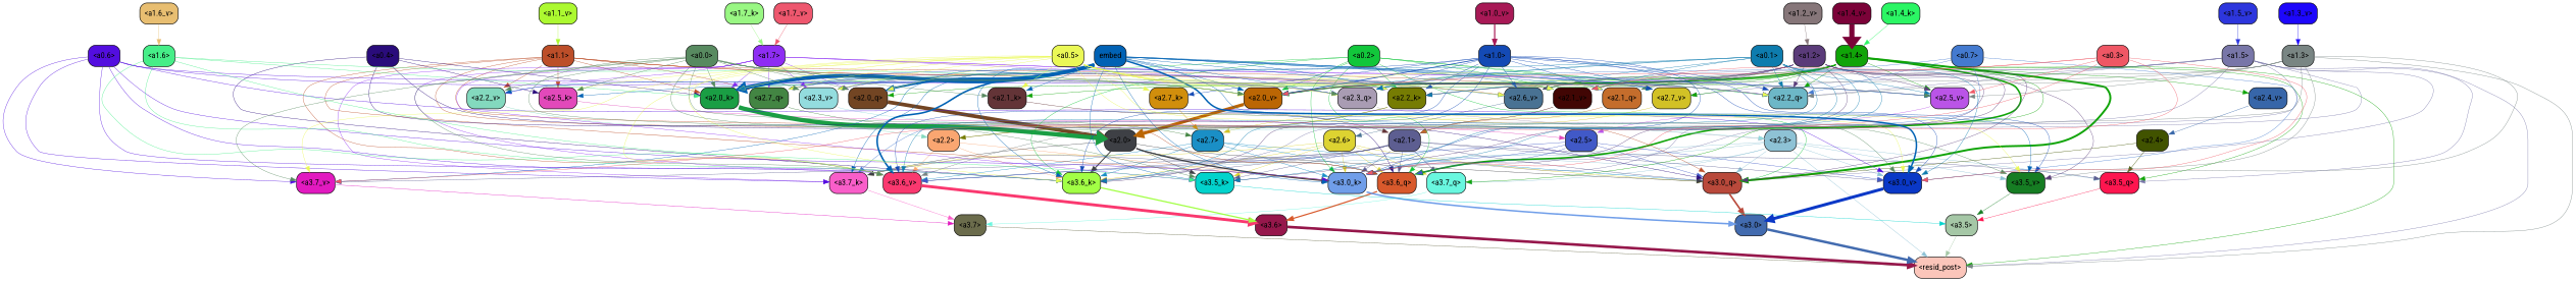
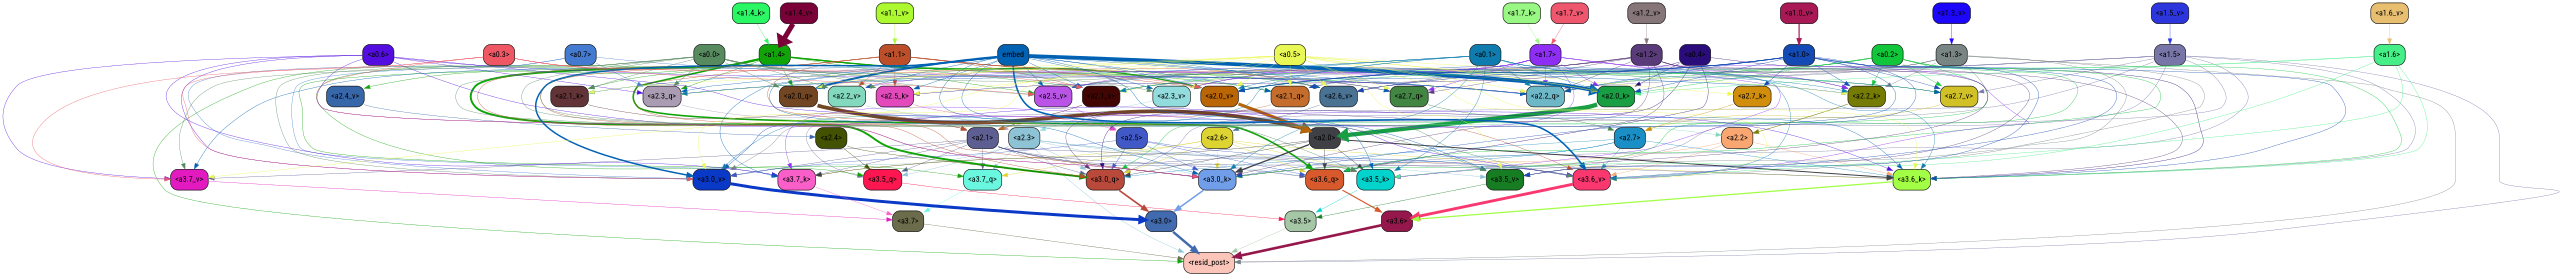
  strict digraph {
    fontname="Roboto Condensed"
    splines=true
    node [color=black fontname="Roboto Condensed" shape=box style="filled, rounded"]
    edge [color="#0162b4" fontname="Roboto Condensed" penwidth=0.6]
    "<a3.7>" [fillcolor="#6b6c4c"]
    "<resid_post>" [fillcolor="#fbc5ba"]
    "<a3.6>" [fillcolor="#96174b"]
    "<a3.5>" [fillcolor="#a5c7a6"]
    "<a3.0>" [fillcolor="#426baf"]
    "<a2.3>" [fillcolor="#8ec2d5"]
    "<a3.7_q>" [fillcolor="#69f7df"]
    "<a3.6_q>" [fillcolor="#d8592c"]
    "<a3.5_q>" [fillcolor="#fd164f"]
    "<a3.0_q>" [fillcolor="#b9493b"]
    "<a3.0_k>" [fillcolor="#709ee9"]
    "<a3.6_v>" [fillcolor="#fa386f"]
    "<a3.5_v>" [fillcolor="#167d23"]
    "<a3.0_v>" [fillcolor="#0a38c7"]
    "<a1.5>" [fillcolor="#7876a8"]
    "<a3.6_k>" [fillcolor="#a2ff45"]
    "<a2.2_q>" [fillcolor="#6db7c7"]
    "<a2.7_v>" [fillcolor="#d2c126"]
    "<a2.6_v>" [fillcolor="#497293"]
    "<a2.1_v>" [fillcolor="#410604"]
    "<a2.7>" [fillcolor="#1a8fc6"]
    "<a2.6>" [fillcolor="#ddd331"]
    "<a2.1>" [fillcolor="#5d5e91"]
    "<a2.2>" [fillcolor="#faa671"]
    "<a3.7_k>" [fillcolor="#f95ec9"]
    "<a3.5_k>" [fillcolor="#02d3cc"]
    "<a3.7_v>" [fillcolor="#e21ac0"]
    "<a1.4>" [fillcolor="#10a408"]
    "<a2.3_q>" [fillcolor="#a99cb3"]
    "<a2.1_q>" [fillcolor="#c46d2c"]
    "<a2.0_q>" [fillcolor="#724523"]
    "<a2.1_k>" [fillcolor="#633437"]
    "<a2.5_v>" [fillcolor="#ba54e7"]
    "<a2.4_v>" [fillcolor="#3766a9"]
    "<a2.0_v>" [fillcolor="#bb6604"]
    "<a2.0>" [fillcolor="#3e4045"]
    "<a2.5>" [fillcolor="#4159c7"]
    "<a2.4>" [fillcolor="#415300"]
    "<a1.3>" [fillcolor="#798583"]
    "<a2.2_k>" [fillcolor="#767c03"]
    "<a1.1>" [fillcolor="#bc4e29"]
    "<a2.7_q>" [fillcolor="#438543"]
    "<a2.5_k>" [fillcolor="#e249ba"]
    "<a2.0_k>" [fillcolor="#1a9e44"]
    "<a2.2_v>" [fillcolor="#83d9be"]
    "<a0.4>" [fillcolor="#2a0c7b"]
    "<a0.2>" [fillcolor="#12c63b"]
    "<a1.2>" [fillcolor="#5a3b79"]
    "<a2.3_v>" [fillcolor="#93dcde"]
    "<a1.7>" [fillcolor="#8e2df3"]
    "<a0.7>" [fillcolor="#447acf"]
    "<a0.6>" [fillcolor="#530edf"]
    embed [fillcolor="#0162b4"]
    "<a1.6>" [fillcolor="#46ee88"]
    "<a1.0>" [fillcolor="#144ab5"]
    "<a2.7_k>" [fillcolor="#d18e0c"]
    "<a0.5>" [fillcolor="#eaf856"]
    "<a0.1>" [fillcolor="#0e7cae"]
    "<a0.0>" [fillcolor="#588a60"]
    "<a0.3>" [fillcolor="#ef5765"]
    "<a1.7_k>" [fillcolor="#99f783"]
    "<a1.4_k>" [fillcolor="#2bf664"]
    "<a1.7_v>" [fillcolor="#ee576e"]
    "<a1.6_v>" [fillcolor="#e8be71"]
    "<a1.5_v>" [fillcolor="#2d36dd"]
    "<a1.4_v>" [fillcolor="#7b0238"]
    "<a1.3_v>" [fillcolor="#1d07fb"]
    "<a1.2_v>" [fillcolor="#867679"]
    "<a1.1_v>" [fillcolor="#acf930"]
    "<a1.0_v>" [fillcolor="#a81956"]
    "<a3.7>" -> "<resid_post>" [color="#6b6c4c" penwidth=0.6239100098609924]
    "<a3.6>" -> "<resid_post>" [color="#96174b" penwidth=4.569062113761902]
    "<a3.5>" -> "<resid_post>" [color="#a5c7a6"]
    "<a3.0>" -> "<resid_post>" [color="#426baf" penwidth=4.283544182777405]
    "<a2.3>" -> "<resid_post>" [color="#8ec2d5"]
    "<a2.3>" -> "<a3.7_q>" [color="#8ec2d5"]
    "<a2.3>" -> "<a3.6_q>" [color="#8ec2d5"]
    "<a2.3>" -> "<a3.5_q>" [color="#8ec2d5"]
    "<a2.3>" -> "<a3.0_q>" [color="#8ec2d5"]
    "<a2.3>" -> "<a3.0_k>" [color="#8ec2d5"]
    "<a2.3>" -> "<a3.6_v>" [color="#8ec2d5"]
    "<a2.3>" -> "<a3.5_v>" [color="#8ec2d5"]
    "<a2.3>" -> "<a3.0_v>" [color="#8ec2d5"]
    "<a3.7_q>" -> "<a3.7>" [color="#69f7df"]
    "<a3.6_q>" -> "<a3.6>" [color="#d8592c" penwidth=2.0344843566417694]
    "<a3.5_q>" -> "<a3.5>" [color="#fd164f"]
    "<a3.0_q>" -> "<a3.0>" [color="#b9493b" penwidth=2.863015294075012]
    "<a3.0_k>" -> "<a3.0>" [color="#709ee9" penwidth=2.6323853135108948]
    "<a3.6_v>" -> "<a3.6>" [color="#fa386f" penwidth=4.972373723983765]
    "<a3.5_v>" -> "<a3.5>" [color="#167d23"]
    "<a3.0_v>" -> "<a3.0>" [color="#0a38c7" penwidth=5.1638524532318115]
    "<a1.5>" -> "<resid_post>" [color="#7876a8"]
    "<a1.5>" -> "<a3.6_q>" [color="#7876a8"]
    "<a1.5>" -> "<a3.5_q>" [color="#7876a8"]
    "<a1.5>" -> "<a3.0_q>" [color="#7876a8"]
    "<a1.5>" -> "<a3.0_k>" [color="#7876a8"]
    "<a1.5>" -> "<a3.6_k>" [color="#7876a8"]
    "<a1.5>" -> "<a2.2_q>" [color="#7876a8"]
    "<a1.5>" -> "<a2.7_v>" [color="#7876a8"]
    "<a1.5>" -> "<a2.6_v>" [color="#7876a8"]
    "<a1.5>" -> "<a2.1_v>" [color="#7876a8"]
    "<a3.6_k>" -> "<a3.6>" [color="#a2ff45" penwidth=2.1770318150520325]
    "<a2.7_v>" -> "<a2.7>" [color="#d2c126"]
    "<a2.6_v>" -> "<a2.6>" [color="#497293"]
    "<a2.1_v>" -> "<a2.1>" [color="#410604"]
    "<a2.7>" -> "<a3.6_q>" [color="#1a8fc6"]
    "<a2.7>" -> "<a3.0_q>" [color="#1a8fc6"]
    "<a2.7>" -> "<a3.0_k>" [color="#1a8fc6"]
    "<a2.7>" -> "<a3.6_v>" [color="#1a8fc6"]
    "<a2.7>" -> "<a3.6_k>" [color="#1a8fc6"]
    "<a2.6>" -> "<a3.7_q>" [color="#ddd331"]
    "<a2.6>" -> "<a3.6_q>" [color="#ddd331"]
    "<a2.6>" -> "<a3.0_q>" [color="#ddd331"]
    "<a2.6>" -> "<a3.0_k>" [color="#ddd331"]
    "<a2.6>" -> "<a3.6_k>" [color="#ddd331"]
    "<a2.6>" -> "<a3.7_k>" [color="#ddd331"]
    "<a2.6>" -> "<a3.5_k>" [color="#ddd331"]
    "<a2.1>" -> "<a3.7_q>" [color="#5d5e91"]
    "<a2.1>" -> "<a3.6_q>" [color="#5d5e91"]
    "<a2.1>" -> "<a3.5_q>" [color="#5d5e91"]
    "<a2.1>" -> "<a3.0_q>" [color="#5d5e91"]
    "<a2.1>" -> "<a3.0_k>" [color="#5d5e91"]
    "<a2.1>" -> "<a3.6_v>" [color="#5d5e91"]
    "<a2.1>" -> "<a3.0_v>" [color="#5d5e91"]
    "<a2.1>" -> "<a3.6_k>" [color="#5d5e91"]
    "<a2.1>" -> "<a3.7_k>" [color="#5d5e91"]
    "<a2.1>" -> "<a3.5_k>" [color="#5d5e91"]
    "<a2.1>" -> "<a3.7_v>" [color="#5d5e91"]
    "<a2.2>" -> "<a3.0_k>" [color="#faa671"]
    "<a2.2>" -> "<a3.6_v>" [color="#faa671"]
    "<a2.2>" -> "<a3.6_k>" [color="#faa671"]
    "<a3.7_k>" -> "<a3.7>" [color="#f95ec9"]
    "<a3.5_k>" -> "<a3.5>" [color="#02d3cc"]
    "<a3.7_v>" -> "<a3.7>" [color="#e21ac0"]
    "<a1.4>" -> "<resid_post>" [color="#10a408"]
    "<a1.4>" -> "<a3.7_q>" [color="#10a408"]
    "<a1.4>" -> "<a3.6_q>" [color="#10a408" penwidth=2.7536282539367676]
    "<a1.4>" -> "<a3.5_q>" [color="#10a408"]
    "<a1.4>" -> "<a3.0_q>" [color="#10a408" penwidth=3.3369133472442627]
    "<a1.4>" -> "<a2.2_q>" [color="#10a408"]
    "<a1.4>" -> "<a2.7_v>" [color="#10a408"]
    "<a1.4>" -> "<a2.6_v>" [color="#10a408"]
    "<a1.4>" -> "<a2.1_v>" [color="#10a408"]
    "<a1.4>" -> "<a2.3_q>" [color="#10a408"]
    "<a1.4>" -> "<a2.1_q>" [color="#10a408"]
    "<a1.4>" -> "<a2.0_q>" [color="#10a408"]
    "<a1.4>" -> "<a2.1_k>" [color="#10a408"]
    "<a1.4>" -> "<a2.5_v>" [color="#10a408"]
    "<a1.4>" -> "<a2.4_v>" [color="#10a408"]
    "<a1.4>" -> "<a2.0_v>" [color="#10a408" penwidth=2.2818827629089355]
    "<a2.3_q>" -> "<a2.3>" [color="#a99cb3"]
    "<a2.1_q>" -> "<a2.1>" [color="#c46d2c"]
    "<a2.0_q>" -> "<a2.0>" [color="#724523" penwidth=6.422367453575134]
    "<a2.1_k>" -> "<a2.1>" [color="#633437"]
    "<a2.5_v>" -> "<a2.5>" [color="#ba54e7"]
    "<a2.4_v>" -> "<a2.4>" [color="#3766a9"]
    "<a2.0_v>" -> "<a2.0>" [color="#bb6604" penwidth=5.395828627049923]
    "<a2.0>" -> "<a3.6_q>" [color="#3e4045"]
    "<a2.0>" -> "<a3.0_q>" [color="#3e4045"]
    "<a2.0>" -> "<a3.0_k>" [color="#3e4045" penwidth=2.239806979894638]
    "<a2.0>" -> "<a3.6_k>" [color="#3e4045" penwidth=1.7047871947288513]
    "<a2.0>" -> "<a3.7_k>" [color="#3e4045"]
    "<a2.0>" -> "<a3.5_k>" [color="#3e4045"]
    "<a2.5>" -> "<a3.6_q>" [color="#4159c7"]
    "<a2.5>" -> "<a3.0_q>" [color="#4159c7"]
    "<a2.5>" -> "<a3.0_k>" [color="#4159c7"]
    "<a2.5>" -> "<a3.6_v>" [color="#4159c7"]
    "<a2.5>" -> "<a3.0_v>" [color="#4159c7"]
    "<a2.4>" -> "<a3.5_q>" [color="#415300"]
    "<a2.4>" -> "<a3.0_q>" [color="#415300"]
    "<a1.3>" -> "<resid_post>" [color="#798583"]
    "<a1.3>" -> "<a3.6_v>" [color="#798583"]
    "<a1.3>" -> "<a3.5_v>" [color="#798583"]
    "<a1.3>" -> "<a3.0_v>" [color="#798583"]
    "<a1.3>" -> "<a2.2_q>" [color="#798583"]
    "<a1.3>" -> "<a2.1_q>" [color="#798583"]
    "<a1.3>" -> "<a2.5_v>" [color="#798583"]
    "<a1.3>" -> "<a2.2_k>" [color="#798583"]
    "<a2.2_k>" -> "<a2.2>" [color="#767c03" penwidth=0.8810110092163086]
-   "<a1.1>" -> "<a3.6_q>" [color="#bc4e29"]
+   "<a1.1>" -> "<a2.1>" [color="#bc4e29"]
    "<a1.1>" -> "<a3.0_q>" [color="#bc4e29"]
    "<a1.1>" -> "<a3.0_k>" [color="#bc4e29"]
    "<a1.1>" -> "<a3.6_v>" [color="#bc4e29"]
    "<a1.1>" -> "<a2.6_v>" [color="#bc4e29"]
    "<a1.1>" -> "<a2.1_v>" [color="#bc4e29"]
    "<a1.1>" -> "<a2.0_v>" [color="#bc4e29"]
    "<a1.1>" -> "<a2.7_q>" [color="#bc4e29"]
    "<a1.1>" -> "<a2.5_k>" [color="#bc4e29"]
    "<a1.1>" -> "<a2.0_k>" [color="#bc4e29"]
    "<a1.1>" -> "<a2.2_v>" [color="#bc4e29"]
    "<a2.7_q>" -> "<a2.7>" [color="#438543"]
    "<a2.5_k>" -> "<a2.5>" [color="#e249ba"]
    "<a2.0_k>" -> "<a2.0>" [color="#1a9e44" penwidth=7.398894429206848]
    "<a2.2_v>" -> "<a2.2>" [color="#83d9be"]
    "<a0.4>" -> "<a3.6_q>" [color="#2a0c7b"]
    "<a0.4>" -> "<a3.0_q>" [color="#2a0c7b"]
    "<a0.4>" -> "<a3.6_k>" [color="#2a0c7b"]
    "<a0.4>" -> "<a2.5_k>" [color="#2a0c7b"]
    "<a0.4>" -> "<a2.0_k>" [color="#2a0c7b"]
    "<a0.2>" -> "<a3.6_q>" [color="#12c63b"]
    "<a0.2>" -> "<a3.0_q>" [color="#12c63b"]
    "<a0.2>" -> "<a3.0_k>" [color="#12c63b"]
    "<a0.2>" -> "<a3.6_k>" [color="#12c63b"]
    "<a0.2>" -> "<a2.2_q>" [color="#12c63b"]
    "<a0.2>" -> "<a2.7_v>" [color="#12c63b"]
    "<a0.2>" -> "<a2.1_v>" [color="#12c63b"]
    "<a0.2>" -> "<a2.0_v>" [color="#12c63b"]
    "<a0.2>" -> "<a2.2_k>" [color="#12c63b"]
    "<a0.2>" -> "<a2.0_k>" [color="#12c63b"]
    "<a1.2>" -> "<a3.0_q>" [color="#5a3b79"]
    "<a1.2>" -> "<a3.0_k>" [color="#5a3b79"]
    "<a1.2>" -> "<a3.5_v>" [color="#5a3b79"]
    "<a1.2>" -> "<a3.6_k>" [color="#5a3b79"]
    "<a1.2>" -> "<a2.2_q>" [color="#5a3b79"]
    "<a1.2>" -> "<a2.6_v>" [color="#5a3b79"]
    "<a1.2>" -> "<a3.5_k>" [color="#5a3b79"]
    "<a1.2>" -> "<a2.5_v>" [color="#5a3b79"]
    "<a1.2>" -> "<a2.0_v>" [color="#5a3b79"]
    "<a1.2>" -> "<a2.2_k>" [color="#5a3b79"]
    "<a1.2>" -> "<a2.7_q>" [color="#5a3b79"]
    "<a1.2>" -> "<a2.3_v>" [color="#5a3b79"]
    "<a2.3_v>" -> "<a2.3>" [color="#93dcde"]
    "<a1.7>" -> "<a3.6_v>" [color="#8e2df3"]
    "<a1.7>" -> "<a2.2_q>" [color="#8e2df3"]
    "<a1.7>" -> "<a3.7_k>" [color="#8e2df3"]
    "<a1.7>" -> "<a3.5_k>" [color="#8e2df3"]
    "<a1.7>" -> "<a2.0_q>" [color="#8e2df3"]
    "<a1.7>" -> "<a2.5_v>" [color="#8e2df3"]
    "<a1.7>" -> "<a2.2_k>" [color="#8e2df3"]
    "<a1.7>" -> "<a2.7_q>" [color="#8e2df3"]
    "<a1.7>" -> "<a2.0_k>" [color="#8e2df3"]
    "<a1.7>" -> "<a2.2_v>" [color="#8e2df3"]
    "<a1.7>" -> "<a2.3_v>" [color="#8e2df3"]
    "<a0.7>" -> "<a3.0_v>" [color="#447acf"]
    "<a0.7>" -> "<a2.2_q>" [color="#447acf"]
    "<a0.7>" -> "<a3.7_k>" [color="#447acf"]
    "<a0.7>" -> "<a2.3_q>" [color="#447acf"]
    "<a0.6>" -> "<a3.0_k>" [color="#530edf"]
    "<a0.6>" -> "<a3.6_v>" [color="#530edf"]
    "<a0.6>" -> "<a3.0_v>" [color="#530edf"]
    "<a0.6>" -> "<a3.6_k>" [color="#530edf"]
    "<a0.6>" -> "<a2.2_q>" [color="#530edf"]
    "<a0.6>" -> "<a3.7_k>" [color="#530edf"]
    "<a0.6>" -> "<a3.7_v>" [color="#530edf"]
    "<a0.6>" -> "<a2.3_q>" [color="#530edf"]
    embed -> "<a3.0_k>"
    embed -> "<a3.6_v>" [penwidth=2.7369276881217957]
    embed -> "<a3.5_v>"
    embed -> "<a3.0_v>" [penwidth=2.5778204202651978]
    embed -> "<a3.6_k>"
    embed -> "<a2.2_q>"
    embed -> "<a2.7_v>"
    embed -> "<a2.6_v>"
    embed -> "<a2.1_v>"
    embed -> "<a3.7_k>"
    embed -> "<a3.5_k>"
    embed -> "<a3.7_v>"
    embed -> "<a2.3_q>"
    embed -> "<a2.1_q>"
    embed -> "<a2.0_q>" [penwidth=3.459219217300415]
    embed -> "<a2.1_k>"
    embed -> "<a2.5_v>"
    embed -> "<a2.0_v>"
    embed -> "<a2.2_k>" [penwidth=0.6363201141357422]
    embed -> "<a2.7_q>"
    embed -> "<a2.5_k>"
    embed -> "<a2.0_k>" [penwidth=6.407642982900143]
    embed -> "<a2.2_v>" [penwidth=0.6175012588500977]
    embed -> "<a2.3_v>"
    "<a1.6>" -> "<a3.6_v>" [color="#46ee88"]
    "<a1.6>" -> "<a3.6_k>" [color="#46ee88"]
    "<a1.6>" -> "<a3.5_k>" [color="#46ee88"]
    "<a1.6>" -> "<a2.0_v>" [color="#46ee88"]
    "<a1.6>" -> "<a2.0_k>" [color="#46ee88"]
    "<a1.0>" -> "<a3.0_k>" [color="#144ab5"]
    "<a1.0>" -> "<a3.6_v>" [color="#144ab5"]
    "<a1.0>" -> "<a3.5_v>" [color="#144ab5"]
    "<a1.0>" -> "<a3.0_v>" [color="#144ab5"]
    "<a1.0>" -> "<a3.6_k>" [color="#144ab5"]
    "<a1.0>" -> "<a2.2_q>" [color="#144ab5"]
    "<a1.0>" -> "<a2.7_v>" [color="#144ab5"]
    "<a1.0>" -> "<a2.6_v>" [color="#144ab5"]
    "<a1.0>" -> "<a2.3_q>" [color="#144ab5"]
    "<a1.0>" -> "<a2.1_q>" [color="#144ab5"]
    "<a1.0>" -> "<a2.0_v>" [color="#144ab5" penwidth=1.2978954315185547]
    "<a1.0>" -> "<a2.2_k>" [color="#144ab5"]
    "<a1.0>" -> "<a2.0_k>" [color="#144ab5"]
    "<a1.0>" -> "<a2.7_k>" [color="#144ab5"]
    "<a2.7_k>" -> "<a2.7>" [color="#d18e0c"]
    "<a0.5>" -> "<a3.6_v>" [color="#eaf856"]
    "<a0.5>" -> "<a3.5_v>" [color="#eaf856"]
    "<a0.5>" -> "<a3.0_v>" [color="#eaf856"]
    "<a0.5>" -> "<a3.6_k>" [color="#eaf856"]
    "<a0.5>" -> "<a2.2_q>" [color="#eaf856"]
    "<a0.5>" -> "<a2.6_v>" [color="#eaf856"]
    "<a0.5>" -> "<a2.1_v>" [color="#eaf856"]
    "<a0.5>" -> "<a3.7_v>" [color="#eaf856"]
    "<a0.5>" -> "<a2.3_q>" [color="#eaf856"]
    "<a0.5>" -> "<a2.1_q>" [color="#eaf856"]
    "<a0.5>" -> "<a2.0_q>" [color="#eaf856"]
    "<a0.5>" -> "<a2.1_k>" [color="#eaf856"]
    "<a0.5>" -> "<a2.0_v>" [color="#eaf856"]
    "<a0.5>" -> "<a2.2_k>" [color="#eaf856"]
    "<a0.5>" -> "<a2.7_q>" [color="#eaf856"]
    "<a0.5>" -> "<a2.5_k>" [color="#eaf856"]
    "<a0.5>" -> "<a2.0_k>" [color="#eaf856" penwidth=0.7721366882324219]
    "<a0.5>" -> "<a2.3_v>" [color="#eaf856"]
    "<a0.5>" -> "<a2.7_k>" [color="#eaf856"]
    "<a0.1>" -> "<a3.0_k>" [color="#0e7cae"]
    "<a0.1>" -> "<a3.6_v>" [color="#0e7cae"]
    "<a0.1>" -> "<a3.0_v>" [color="#0e7cae"]
    "<a0.1>" -> "<a3.6_k>" [color="#0e7cae"]
    "<a0.1>" -> "<a2.2_q>" [color="#0e7cae"]
    "<a0.1>" -> "<a2.1_v>" [color="#0e7cae"]
    "<a0.1>" -> "<a3.5_k>" [color="#0e7cae"]
    "<a0.1>" -> "<a2.3_q>" [color="#0e7cae"]
    "<a0.1>" -> "<a2.5_v>" [color="#0e7cae"]
    "<a0.1>" -> "<a2.0_v>" [color="#0e7cae"]
    "<a0.1>" -> "<a2.2_k>" [color="#0e7cae"]
    "<a0.1>" -> "<a2.0_k>" [color="#0e7cae"]
    "<a0.0>" -> "<a3.6_v>" [color="#588a60"]
    "<a0.0>" -> "<a3.5_v>" [color="#588a60"]
    "<a0.0>" -> "<a3.0_v>" [color="#588a60"]
    "<a0.0>" -> "<a3.5_k>" [color="#588a60"]
    "<a0.0>" -> "<a3.7_v>" [color="#588a60"]
    "<a0.0>" -> "<a2.3_q>" [color="#588a60"]
    "<a0.0>" -> "<a2.0_q>" [color="#588a60"]
    "<a0.0>" -> "<a2.1_k>" [color="#588a60"]
    "<a0.0>" -> "<a2.5_v>" [color="#588a60"]
    "<a0.0>" -> "<a2.0_v>" [color="#588a60"]
    "<a0.0>" -> "<a2.5_k>" [color="#588a60"]
    "<a0.0>" -> "<a2.0_k>" [color="#588a60"]
    "<a0.0>" -> "<a2.2_v>" [color="#588a60"]
    "<a0.0>" -> "<a2.3_v>" [color="#588a60"]
    "<a0.3>" -> "<a3.0_k>" [color="#ef5765"]
    "<a0.3>" -> "<a3.0_v>" [color="#ef5765"]
    "<a0.3>" -> "<a2.1_v>" [color="#ef5765"]
    "<a0.3>" -> "<a3.7_v>" [color="#ef5765"]
    "<a0.3>" -> "<a2.5_v>" [color="#ef5765"]
    "<a0.3>" -> "<a2.0_v>" [color="#ef5765"]
    "<a1.7_k>" -> "<a1.7>" [color="#99f783"]
    "<a1.4_k>" -> "<a1.4>" [color="#2bf664"]
    "<a1.7_v>" -> "<a1.7>" [color="#ee576e"]
    "<a1.6_v>" -> "<a1.6>" [color="#e8be71"]
    "<a1.5_v>" -> "<a1.5>" [color="#2d36dd"]
    "<a1.4_v>" -> "<a1.4>" [color="#7b0238" penwidth=8.774570226669312]
    "<a1.3_v>" -> "<a1.3>" [color="#1d07fb"]
    "<a1.2_v>" -> "<a1.2>" [color="#867679"]
    "<a1.1_v>" -> "<a1.1>" [color="#acf930"]
    "<a1.0_v>" -> "<a1.0>" [color="#a81956" penwidth=2.0497570037841797]
  }
